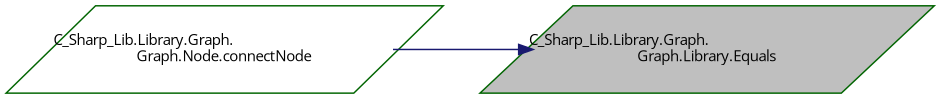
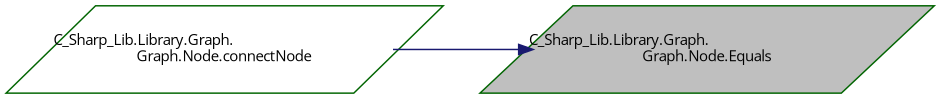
  digraph {
    rankdir=RL
    fontname="Open Sans"
    node [color=darkgreen fontname="Open Sans" fontsize=10 shape=parallelogram style=filled]
-   n1 [fillcolor=grey75 fontcolor=black height=0.2 label="C_Sharp_Lib.Library.Graph.\lGraph.Library.Equals" width=0.4]
+   n1 [fillcolor=grey75 fontcolor=black height=0.2 label="C_Sharp_Lib.Library.Graph.\lGraph.Node.Equals" width=0.4]
    n2 [fillcolor=white height=0.2 label="C_Sharp_Lib.Library.Graph.\lGraph.Node.connectNode" width=0.4]
    n1 -> n2 [color=midnightblue dir=back fontname="Open Sans" fontsize=10 labelfontname=Helvetica labelfontsize=10 style=solid]
  }
